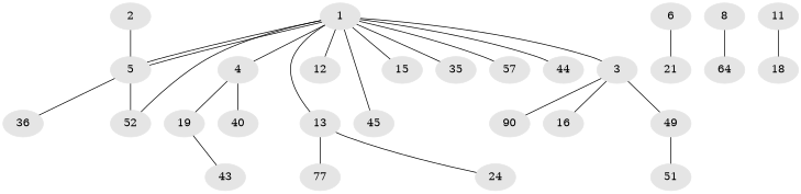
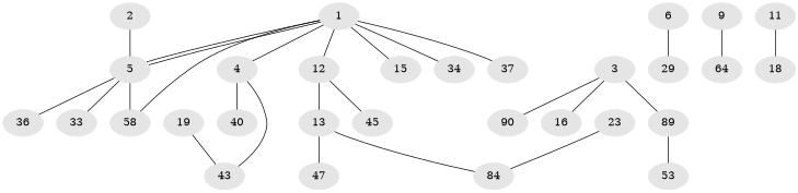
  graph {
    node [color=gray90 style=filled]
    1 [super="+7"]
    3 [super="+27"]
    4
    5 [super="+26"]
    13 [super="+20"]
    15
-   35 [super="+39"]
-   37 [label=57]
+   35 [super="+39" label=34]
+   37
    n9 [label=12]
-   44
    45
-   52
+   52 [label=58]
    2 [super="+48"]
    n14 [label=90]
    16 [super="+31"]
-   49
+   49 [label=89]
    19 [super="+38"]
    40 [super="+46"]
+   33
    36
-   47 [label=77]
-   24 [super="+50"]
+   47
+   24 [super="+50" label=84]
    6 [super="+30"]
-   29 [label=21]
-   51
+   29
+   51 [label=53]
    43
-   8 [super="+12"]
+   8 [super="+12" label=9]
    n28 [label=64 super="+17"]
    11 [super="+22"]
    18
-   1 -- 3
+   23 [super="+41"]
    1 -- 4
    1 -- 5
    1 -- 5
-   1 -- 13
+   n9 -- 13
    1 -- 15
    1 -- 35
    1 -- 37
    1 -- n9
-   1 -- 44
-   1 -- 45
+   n9 -- 45
    1 -- 52
    3 -- n14
    3 -- 16
    3 -- 49
-   4 -- 19
+   4 -- 43
    4 -- 40
    5 -- 52
+   5 -- 33
    5 -- 36
    13 -- 47
    13 -- 24
    2 -- 5
    49 -- 51
    19 -- 43
    6 -- 29
    8 -- n28
    11 -- 18
+   23 -- 24
  }
